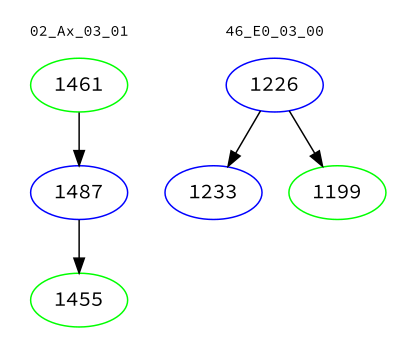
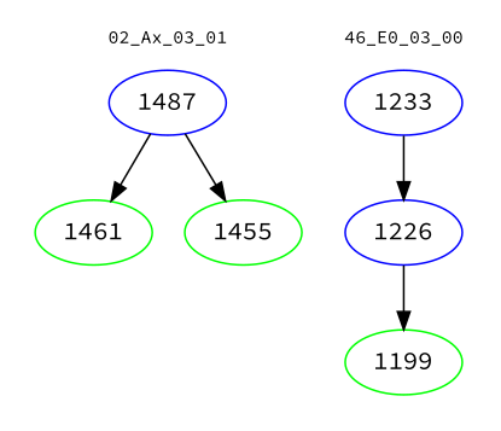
  digraph {
    fontname="Source Code Pro"
    node [color=green fontname="Source Code Pro"]
    edge [color=black fontname="Source Code Pro"]
    n1 [label=1461]
    n2 [color=blue label=1487]
    n3 [label=1455]
    n4 [color=blue label=1233]
    n5 [color=blue label=1226]
    n6 [label=1199]
    subgraph cluster_1 {
      color=white
      fontsize=10
      label="02_Ax_03_01"
      n1
      n2
      n3
    }
    subgraph cluster_2 {
      color=white
      fontsize=10
      label="46_E0_03_00"
      n4
      n5
      n6
    }
-   n1 -> n2
+   n2 -> n1
    n2 -> n3
-   n5 -> n4
+   n4 -> n5
    n5 -> n6
  }
